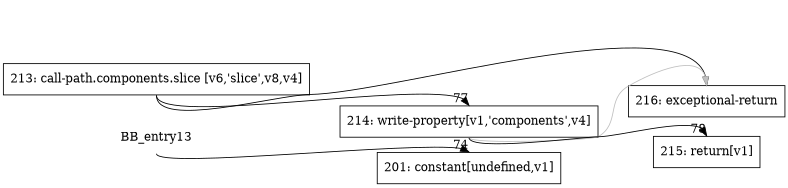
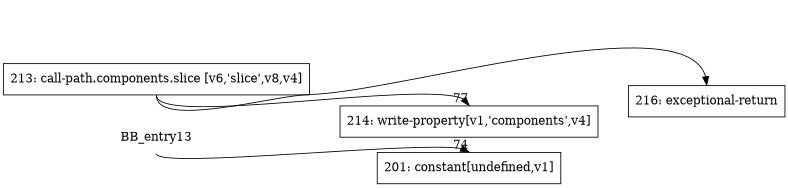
  digraph {
    rankdir=LR
    node [shape=record]
    edge [headport=n tailport=s]
    n1 [label=BB_entry13 shape=none]
    n2 [label="{201: constant[undefined,v1]}"]
    n3 [label="{213: call-path.components.slice [v6,'slice',v8,v4]}"]
    n4 [label="{216: exceptional-return}"]
    n5 [label="{214: write-property[v1,'components',v4]}"]
-   n6 [label="{215: return[v1]}"]
    n1 -> n2 [headlabel="    74"]
    n3 -> n4 [color=black]
    n3 -> n5 [headlabel="      77"]
-   n5 -> n4 [color=gray]
-   n5 -> n6 [headlabel="      78"]
  }
